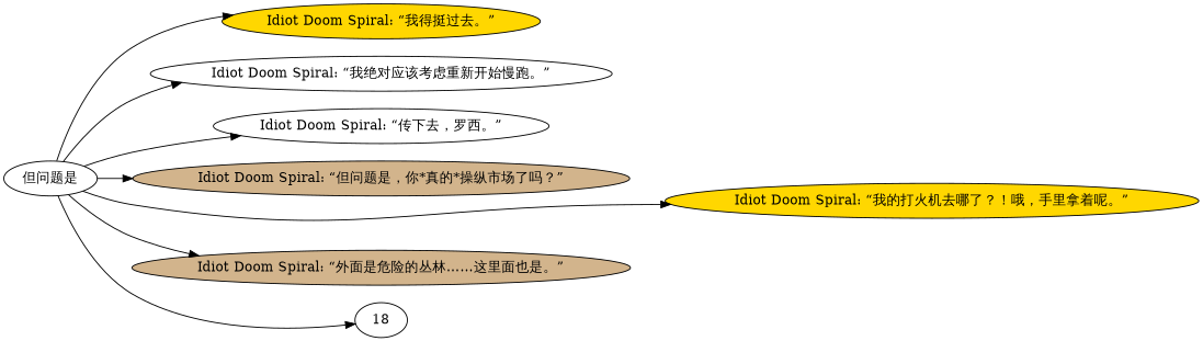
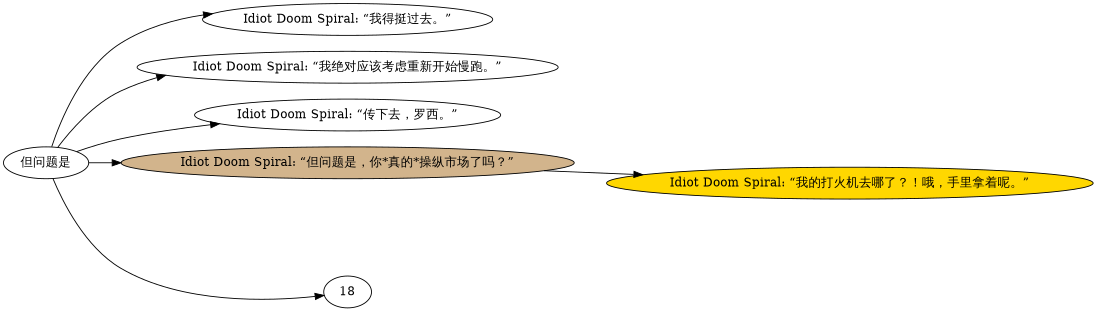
  digraph {
    rankdir=LR
    node [fillcolor=white style=filled]
    n1 [label="但问题是"]
-   n2 [fillcolor=gold label="Idiot Doom Spiral: “我得挺过去。”"]
+   n2 [label="Idiot Doom Spiral: “我得挺过去。”"]
    n3 [label="Idiot Doom Spiral: “我绝对应该考虑重新开始慢跑。”"]
    n4 [label="Idiot Doom Spiral: “传下去，罗西。”"]
    n5 [fillcolor=tan label="Idiot Doom Spiral: “但问题是，你*真的*操纵市场了吗？”"]
    n6 [fillcolor=gold label="Idiot Doom Spiral: “我的打火机去哪了？！哦，手里拿着呢。”"]
-   n7 [fillcolor=tan label="Idiot Doom Spiral: “外面是危险的丛林……这里面也是。”"]
    n8 [label=18]
    n1 -> n2
    n1 -> n3
    n1 -> n4
    n1 -> n5
-   n1 -> n6
-   n1 -> n7
+   n5 -> n6
    n1 -> n8
  }
